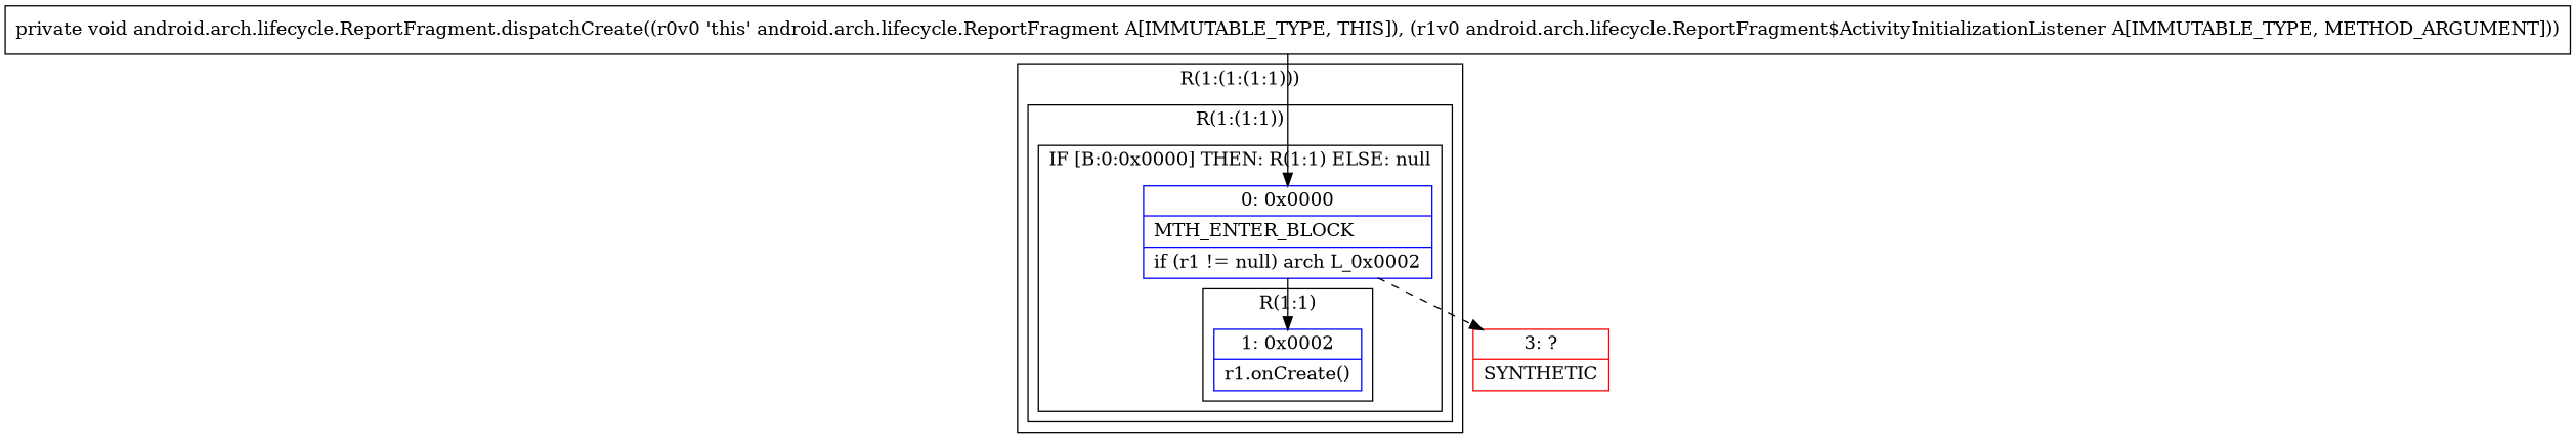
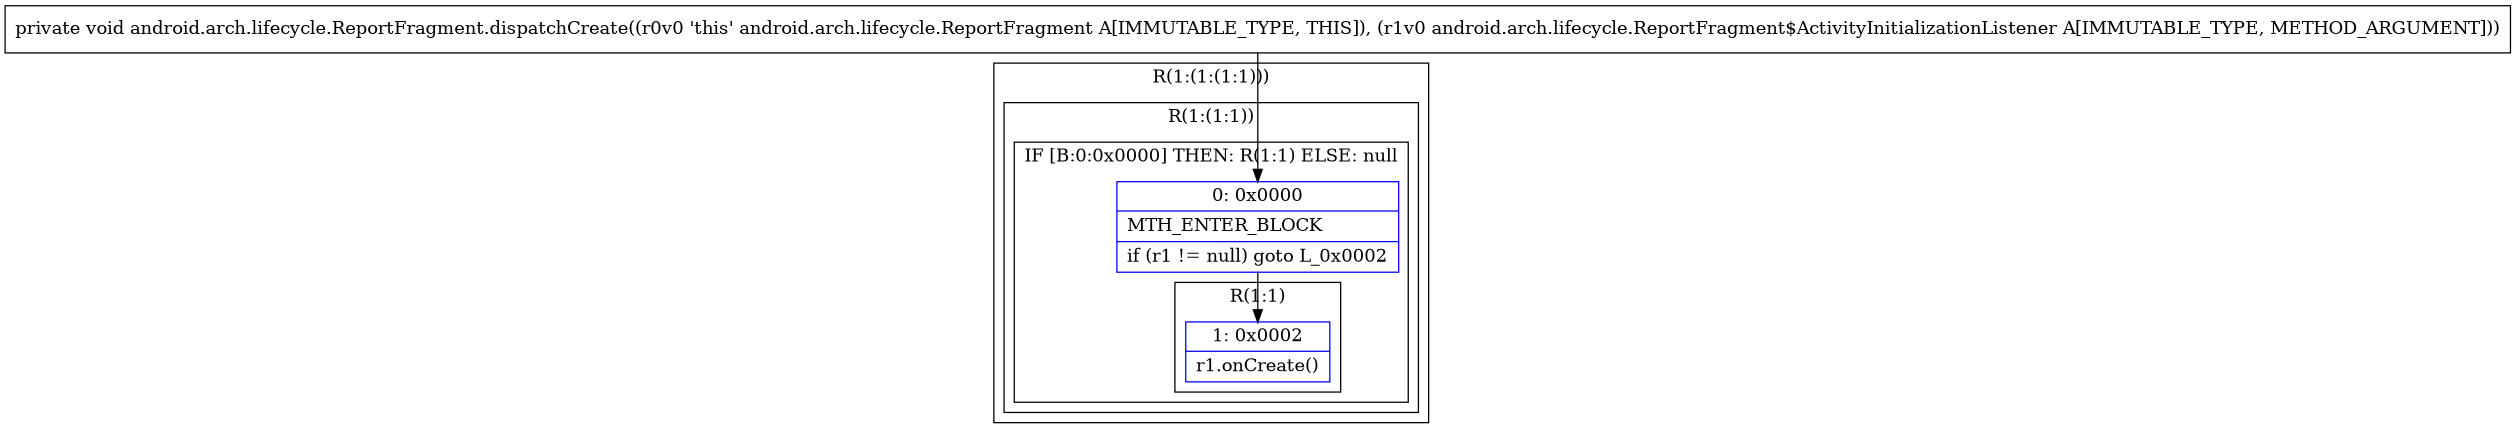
  digraph {
    node [color=blue shape=record]
    n1 [label="{1\:\ 0x0002|r1.onCreate()\l}"]
-   n2 [label="{0\:\ 0x0000|MTH_ENTER_BLOCK\l|if (r1 != null) arch L_0x0002\l}"]
-   n3 [color=red label="{3\:\ ?|SYNTHETIC\l}"]
+   n2 [label="{0\:\ 0x0000|MTH_ENTER_BLOCK\l|if (r1 != null) goto L_0x0002\l}"]
    n4 [label="{private void android.arch.lifecycle.ReportFragment.dispatchCreate((r0v0 'this' android.arch.lifecycle.ReportFragment A[IMMUTABLE_TYPE, THIS]), (r1v0 android.arch.lifecycle.ReportFragment$ActivityInitializationListener A[IMMUTABLE_TYPE, METHOD_ARGUMENT])) }" color=""]
    subgraph cluster_1 {
      label="R(1:(1:(1:1)))"
      subgraph cluster_2 {
        label="R(1:(1:1))"
        subgraph cluster_3 {
          label="IF [B:0:0x0000] THEN: R(1:1) ELSE: null"
          n2
          subgraph cluster_4 {
            label="R(1:1)"
            n1
          }
        }
      }
    }
    n2 -> n1
-   n2 -> n3 [style=dashed]
    n4 -> n2
  }
